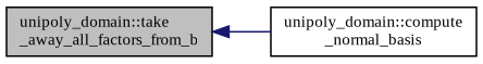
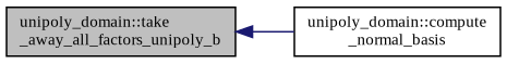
  digraph {
    rankdir=LR
    fontname="Liberation Serif"
    node [color=black fontname="Liberation Serif" fontsize=10 shape=record style=filled]
-   n1 [fillcolor=grey75 fontcolor=black height=0.2 label="unipoly_domain::take\l_away_all_factors_from_b" width=0.4]
+   n1 [fillcolor=grey75 fontcolor=black height=0.2 label="unipoly_domain::take\l_away_all_factors_unipoly_b" width=0.4]
    n2 [fillcolor=white height=0.2 label="unipoly_domain::compute\l_normal_basis" width=0.4]
    n1 -> n2 [color=midnightblue dir=back fontname="Liberation Serif" fontsize=10 labelfontname=Helvetica labelfontsize=10 style=solid]
  }
